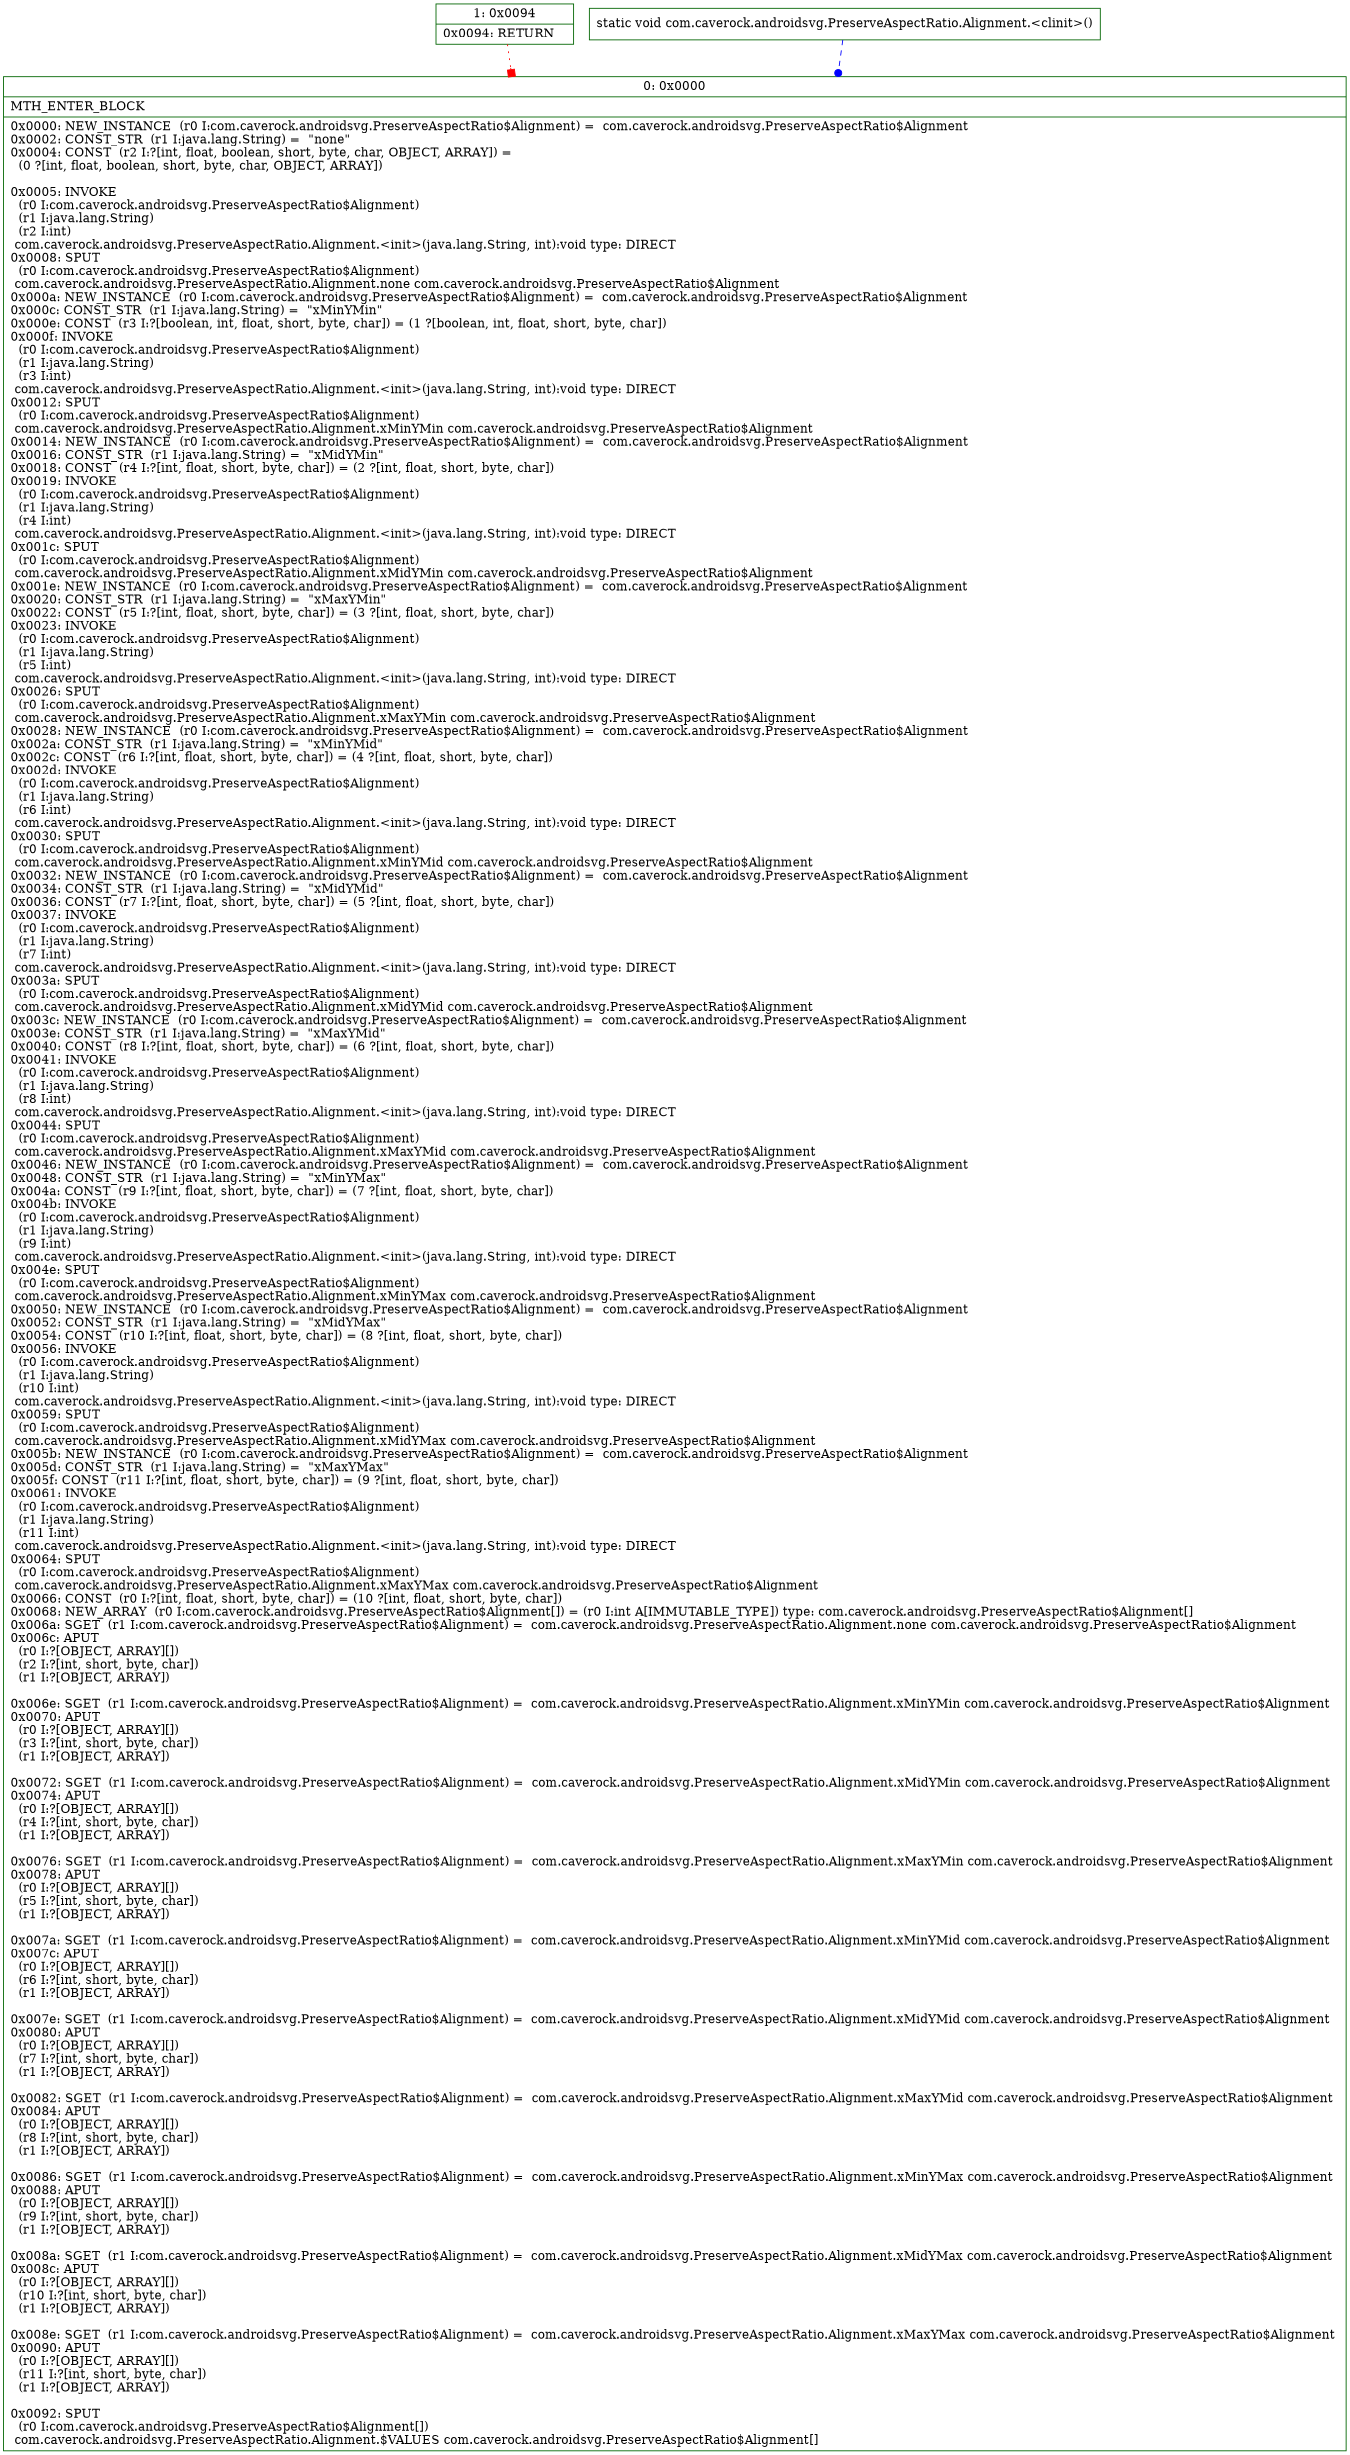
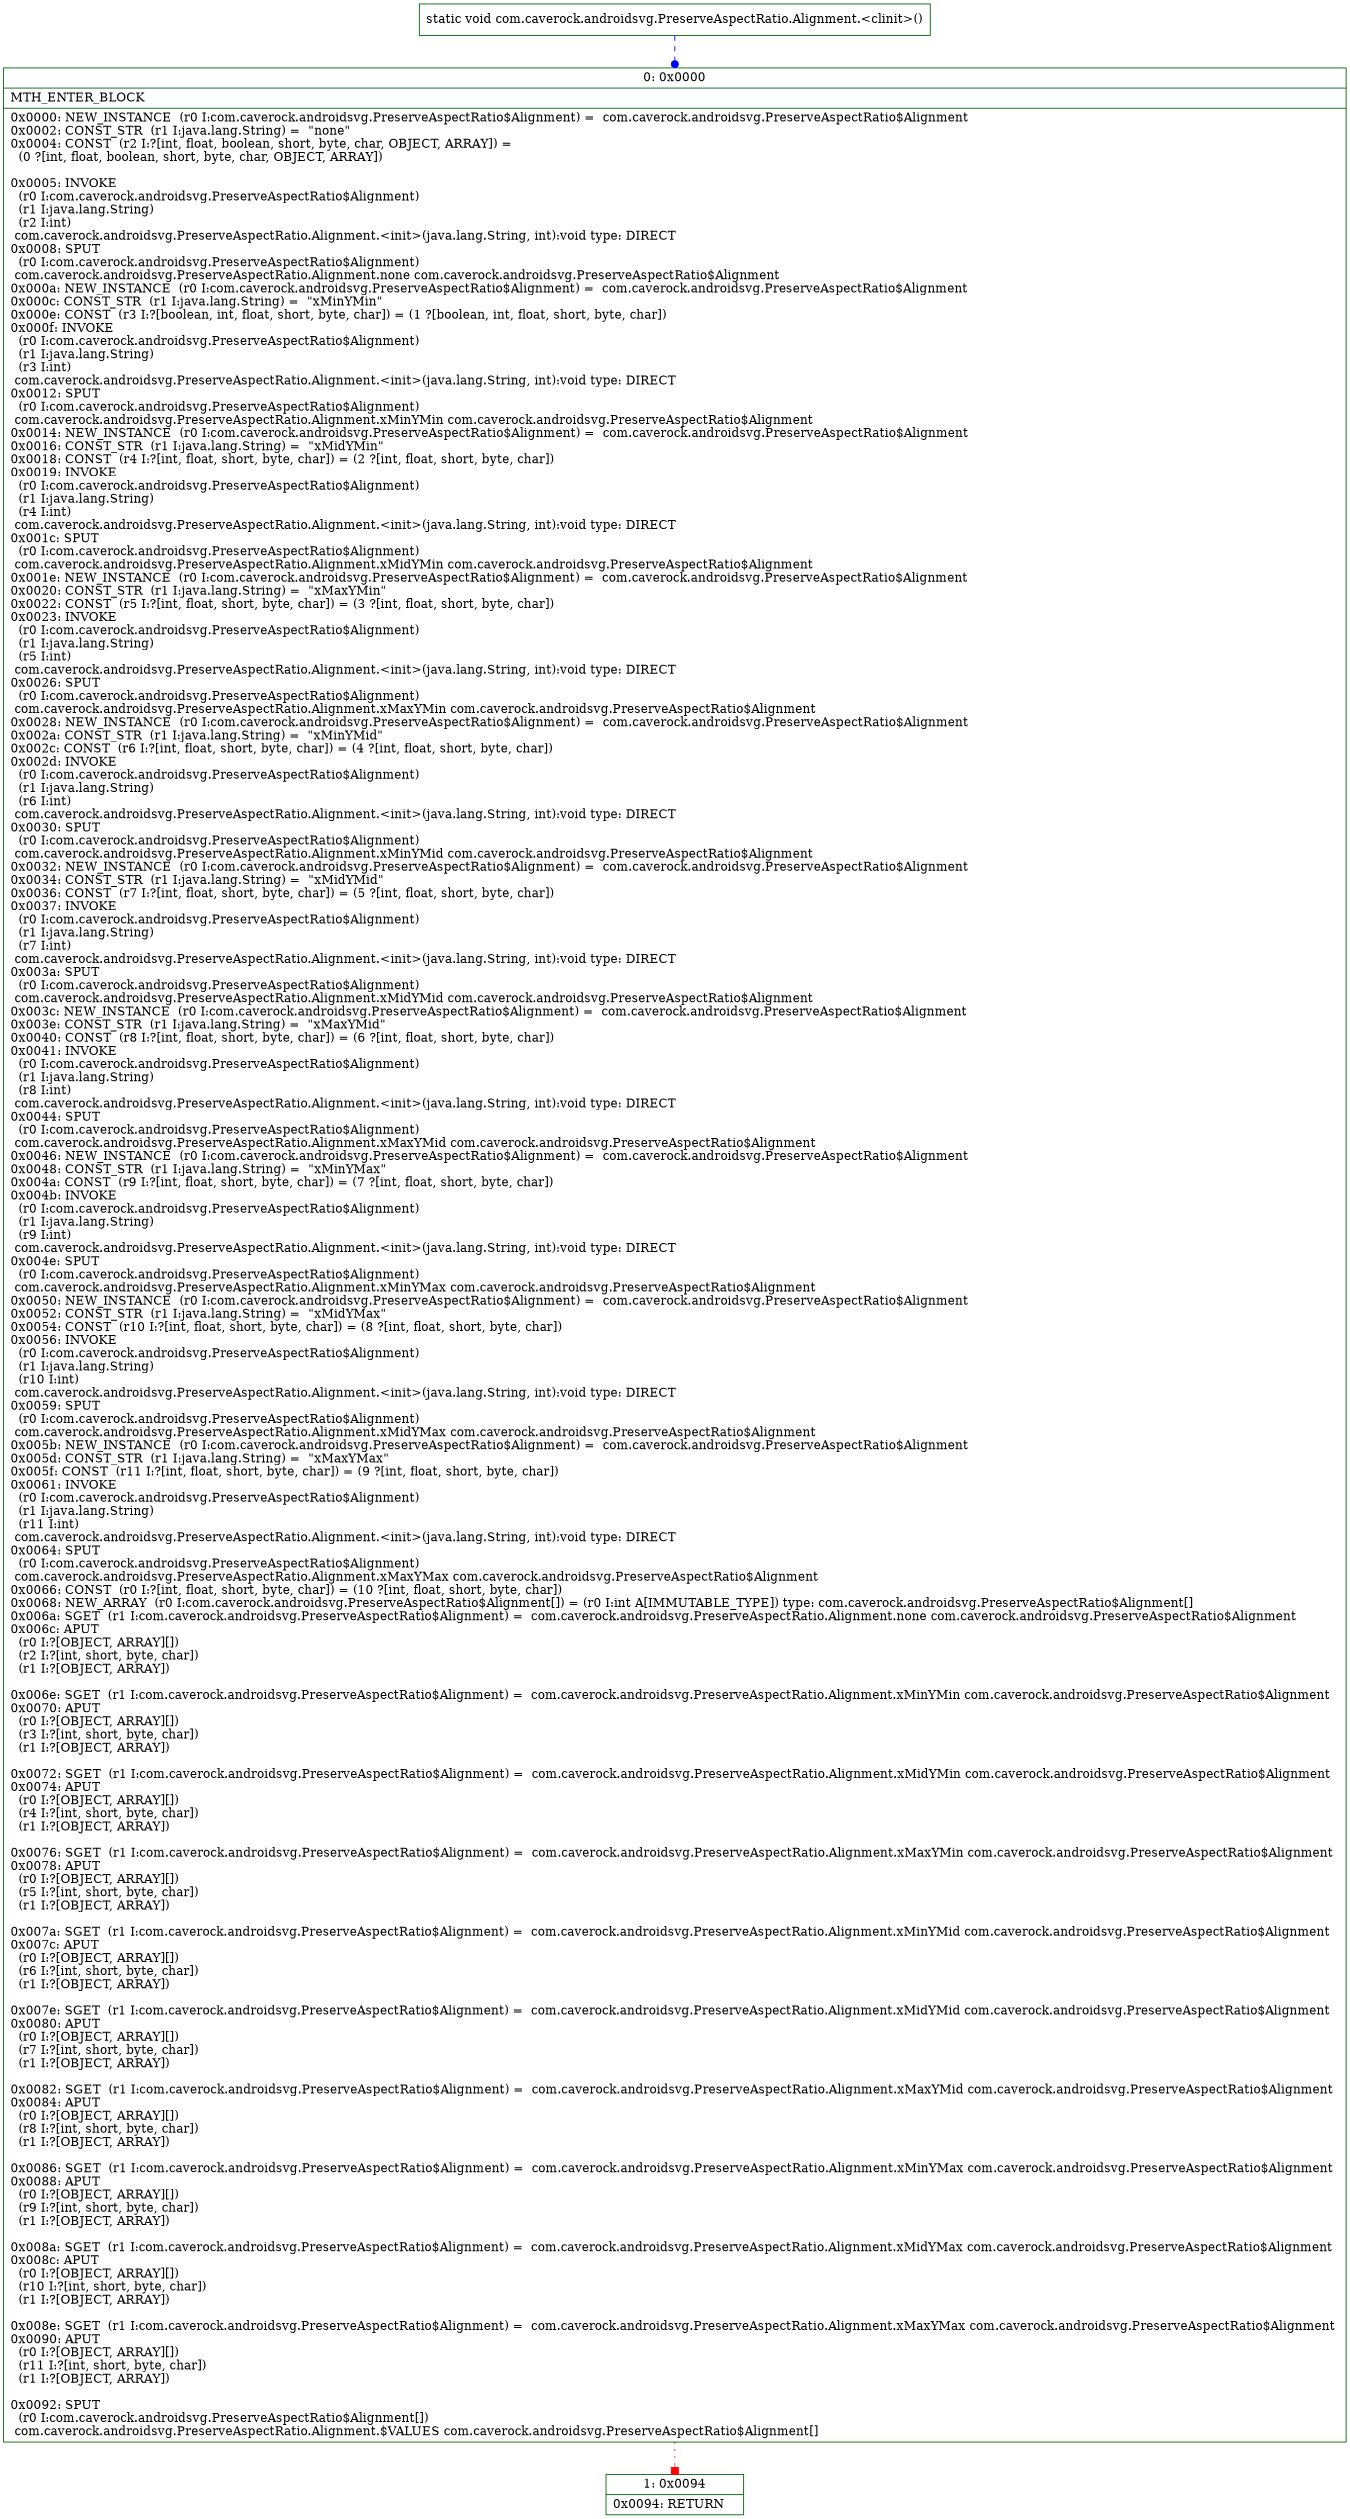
  digraph {
    node [shape=record color=darkgreen]
    n1 [label="{0\:\ 0x0000|MTH_ENTER_BLOCK\l|0x0000: NEW_INSTANCE  (r0 I:com.caverock.androidsvg.PreserveAspectRatio$Alignment) =  com.caverock.androidsvg.PreserveAspectRatio$Alignment \l0x0002: CONST_STR  (r1 I:java.lang.String) =  \"none\" \l0x0004: CONST  (r2 I:?[int, float, boolean, short, byte, char, OBJECT, ARRAY]) = \l  (0 ?[int, float, boolean, short, byte, char, OBJECT, ARRAY])\l \l0x0005: INVOKE  \l  (r0 I:com.caverock.androidsvg.PreserveAspectRatio$Alignment)\l  (r1 I:java.lang.String)\l  (r2 I:int)\l com.caverock.androidsvg.PreserveAspectRatio.Alignment.\<init\>(java.lang.String, int):void type: DIRECT \l0x0008: SPUT  \l  (r0 I:com.caverock.androidsvg.PreserveAspectRatio$Alignment)\l com.caverock.androidsvg.PreserveAspectRatio.Alignment.none com.caverock.androidsvg.PreserveAspectRatio$Alignment \l0x000a: NEW_INSTANCE  (r0 I:com.caverock.androidsvg.PreserveAspectRatio$Alignment) =  com.caverock.androidsvg.PreserveAspectRatio$Alignment \l0x000c: CONST_STR  (r1 I:java.lang.String) =  \"xMinYMin\" \l0x000e: CONST  (r3 I:?[boolean, int, float, short, byte, char]) = (1 ?[boolean, int, float, short, byte, char]) \l0x000f: INVOKE  \l  (r0 I:com.caverock.androidsvg.PreserveAspectRatio$Alignment)\l  (r1 I:java.lang.String)\l  (r3 I:int)\l com.caverock.androidsvg.PreserveAspectRatio.Alignment.\<init\>(java.lang.String, int):void type: DIRECT \l0x0012: SPUT  \l  (r0 I:com.caverock.androidsvg.PreserveAspectRatio$Alignment)\l com.caverock.androidsvg.PreserveAspectRatio.Alignment.xMinYMin com.caverock.androidsvg.PreserveAspectRatio$Alignment \l0x0014: NEW_INSTANCE  (r0 I:com.caverock.androidsvg.PreserveAspectRatio$Alignment) =  com.caverock.androidsvg.PreserveAspectRatio$Alignment \l0x0016: CONST_STR  (r1 I:java.lang.String) =  \"xMidYMin\" \l0x0018: CONST  (r4 I:?[int, float, short, byte, char]) = (2 ?[int, float, short, byte, char]) \l0x0019: INVOKE  \l  (r0 I:com.caverock.androidsvg.PreserveAspectRatio$Alignment)\l  (r1 I:java.lang.String)\l  (r4 I:int)\l com.caverock.androidsvg.PreserveAspectRatio.Alignment.\<init\>(java.lang.String, int):void type: DIRECT \l0x001c: SPUT  \l  (r0 I:com.caverock.androidsvg.PreserveAspectRatio$Alignment)\l com.caverock.androidsvg.PreserveAspectRatio.Alignment.xMidYMin com.caverock.androidsvg.PreserveAspectRatio$Alignment \l0x001e: NEW_INSTANCE  (r0 I:com.caverock.androidsvg.PreserveAspectRatio$Alignment) =  com.caverock.androidsvg.PreserveAspectRatio$Alignment \l0x0020: CONST_STR  (r1 I:java.lang.String) =  \"xMaxYMin\" \l0x0022: CONST  (r5 I:?[int, float, short, byte, char]) = (3 ?[int, float, short, byte, char]) \l0x0023: INVOKE  \l  (r0 I:com.caverock.androidsvg.PreserveAspectRatio$Alignment)\l  (r1 I:java.lang.String)\l  (r5 I:int)\l com.caverock.androidsvg.PreserveAspectRatio.Alignment.\<init\>(java.lang.String, int):void type: DIRECT \l0x0026: SPUT  \l  (r0 I:com.caverock.androidsvg.PreserveAspectRatio$Alignment)\l com.caverock.androidsvg.PreserveAspectRatio.Alignment.xMaxYMin com.caverock.androidsvg.PreserveAspectRatio$Alignment \l0x0028: NEW_INSTANCE  (r0 I:com.caverock.androidsvg.PreserveAspectRatio$Alignment) =  com.caverock.androidsvg.PreserveAspectRatio$Alignment \l0x002a: CONST_STR  (r1 I:java.lang.String) =  \"xMinYMid\" \l0x002c: CONST  (r6 I:?[int, float, short, byte, char]) = (4 ?[int, float, short, byte, char]) \l0x002d: INVOKE  \l  (r0 I:com.caverock.androidsvg.PreserveAspectRatio$Alignment)\l  (r1 I:java.lang.String)\l  (r6 I:int)\l com.caverock.androidsvg.PreserveAspectRatio.Alignment.\<init\>(java.lang.String, int):void type: DIRECT \l0x0030: SPUT  \l  (r0 I:com.caverock.androidsvg.PreserveAspectRatio$Alignment)\l com.caverock.androidsvg.PreserveAspectRatio.Alignment.xMinYMid com.caverock.androidsvg.PreserveAspectRatio$Alignment \l0x0032: NEW_INSTANCE  (r0 I:com.caverock.androidsvg.PreserveAspectRatio$Alignment) =  com.caverock.androidsvg.PreserveAspectRatio$Alignment \l0x0034: CONST_STR  (r1 I:java.lang.String) =  \"xMidYMid\" \l0x0036: CONST  (r7 I:?[int, float, short, byte, char]) = (5 ?[int, float, short, byte, char]) \l0x0037: INVOKE  \l  (r0 I:com.caverock.androidsvg.PreserveAspectRatio$Alignment)\l  (r1 I:java.lang.String)\l  (r7 I:int)\l com.caverock.androidsvg.PreserveAspectRatio.Alignment.\<init\>(java.lang.String, int):void type: DIRECT \l0x003a: SPUT  \l  (r0 I:com.caverock.androidsvg.PreserveAspectRatio$Alignment)\l com.caverock.androidsvg.PreserveAspectRatio.Alignment.xMidYMid com.caverock.androidsvg.PreserveAspectRatio$Alignment \l0x003c: NEW_INSTANCE  (r0 I:com.caverock.androidsvg.PreserveAspectRatio$Alignment) =  com.caverock.androidsvg.PreserveAspectRatio$Alignment \l0x003e: CONST_STR  (r1 I:java.lang.String) =  \"xMaxYMid\" \l0x0040: CONST  (r8 I:?[int, float, short, byte, char]) = (6 ?[int, float, short, byte, char]) \l0x0041: INVOKE  \l  (r0 I:com.caverock.androidsvg.PreserveAspectRatio$Alignment)\l  (r1 I:java.lang.String)\l  (r8 I:int)\l com.caverock.androidsvg.PreserveAspectRatio.Alignment.\<init\>(java.lang.String, int):void type: DIRECT \l0x0044: SPUT  \l  (r0 I:com.caverock.androidsvg.PreserveAspectRatio$Alignment)\l com.caverock.androidsvg.PreserveAspectRatio.Alignment.xMaxYMid com.caverock.androidsvg.PreserveAspectRatio$Alignment \l0x0046: NEW_INSTANCE  (r0 I:com.caverock.androidsvg.PreserveAspectRatio$Alignment) =  com.caverock.androidsvg.PreserveAspectRatio$Alignment \l0x0048: CONST_STR  (r1 I:java.lang.String) =  \"xMinYMax\" \l0x004a: CONST  (r9 I:?[int, float, short, byte, char]) = (7 ?[int, float, short, byte, char]) \l0x004b: INVOKE  \l  (r0 I:com.caverock.androidsvg.PreserveAspectRatio$Alignment)\l  (r1 I:java.lang.String)\l  (r9 I:int)\l com.caverock.androidsvg.PreserveAspectRatio.Alignment.\<init\>(java.lang.String, int):void type: DIRECT \l0x004e: SPUT  \l  (r0 I:com.caverock.androidsvg.PreserveAspectRatio$Alignment)\l com.caverock.androidsvg.PreserveAspectRatio.Alignment.xMinYMax com.caverock.androidsvg.PreserveAspectRatio$Alignment \l0x0050: NEW_INSTANCE  (r0 I:com.caverock.androidsvg.PreserveAspectRatio$Alignment) =  com.caverock.androidsvg.PreserveAspectRatio$Alignment \l0x0052: CONST_STR  (r1 I:java.lang.String) =  \"xMidYMax\" \l0x0054: CONST  (r10 I:?[int, float, short, byte, char]) = (8 ?[int, float, short, byte, char]) \l0x0056: INVOKE  \l  (r0 I:com.caverock.androidsvg.PreserveAspectRatio$Alignment)\l  (r1 I:java.lang.String)\l  (r10 I:int)\l com.caverock.androidsvg.PreserveAspectRatio.Alignment.\<init\>(java.lang.String, int):void type: DIRECT \l0x0059: SPUT  \l  (r0 I:com.caverock.androidsvg.PreserveAspectRatio$Alignment)\l com.caverock.androidsvg.PreserveAspectRatio.Alignment.xMidYMax com.caverock.androidsvg.PreserveAspectRatio$Alignment \l0x005b: NEW_INSTANCE  (r0 I:com.caverock.androidsvg.PreserveAspectRatio$Alignment) =  com.caverock.androidsvg.PreserveAspectRatio$Alignment \l0x005d: CONST_STR  (r1 I:java.lang.String) =  \"xMaxYMax\" \l0x005f: CONST  (r11 I:?[int, float, short, byte, char]) = (9 ?[int, float, short, byte, char]) \l0x0061: INVOKE  \l  (r0 I:com.caverock.androidsvg.PreserveAspectRatio$Alignment)\l  (r1 I:java.lang.String)\l  (r11 I:int)\l com.caverock.androidsvg.PreserveAspectRatio.Alignment.\<init\>(java.lang.String, int):void type: DIRECT \l0x0064: SPUT  \l  (r0 I:com.caverock.androidsvg.PreserveAspectRatio$Alignment)\l com.caverock.androidsvg.PreserveAspectRatio.Alignment.xMaxYMax com.caverock.androidsvg.PreserveAspectRatio$Alignment \l0x0066: CONST  (r0 I:?[int, float, short, byte, char]) = (10 ?[int, float, short, byte, char]) \l0x0068: NEW_ARRAY  (r0 I:com.caverock.androidsvg.PreserveAspectRatio$Alignment[]) = (r0 I:int A[IMMUTABLE_TYPE]) type: com.caverock.androidsvg.PreserveAspectRatio$Alignment[] \l0x006a: SGET  (r1 I:com.caverock.androidsvg.PreserveAspectRatio$Alignment) =  com.caverock.androidsvg.PreserveAspectRatio.Alignment.none com.caverock.androidsvg.PreserveAspectRatio$Alignment \l0x006c: APUT  \l  (r0 I:?[OBJECT, ARRAY][])\l  (r2 I:?[int, short, byte, char])\l  (r1 I:?[OBJECT, ARRAY])\l \l0x006e: SGET  (r1 I:com.caverock.androidsvg.PreserveAspectRatio$Alignment) =  com.caverock.androidsvg.PreserveAspectRatio.Alignment.xMinYMin com.caverock.androidsvg.PreserveAspectRatio$Alignment \l0x0070: APUT  \l  (r0 I:?[OBJECT, ARRAY][])\l  (r3 I:?[int, short, byte, char])\l  (r1 I:?[OBJECT, ARRAY])\l \l0x0072: SGET  (r1 I:com.caverock.androidsvg.PreserveAspectRatio$Alignment) =  com.caverock.androidsvg.PreserveAspectRatio.Alignment.xMidYMin com.caverock.androidsvg.PreserveAspectRatio$Alignment \l0x0074: APUT  \l  (r0 I:?[OBJECT, ARRAY][])\l  (r4 I:?[int, short, byte, char])\l  (r1 I:?[OBJECT, ARRAY])\l \l0x0076: SGET  (r1 I:com.caverock.androidsvg.PreserveAspectRatio$Alignment) =  com.caverock.androidsvg.PreserveAspectRatio.Alignment.xMaxYMin com.caverock.androidsvg.PreserveAspectRatio$Alignment \l0x0078: APUT  \l  (r0 I:?[OBJECT, ARRAY][])\l  (r5 I:?[int, short, byte, char])\l  (r1 I:?[OBJECT, ARRAY])\l \l0x007a: SGET  (r1 I:com.caverock.androidsvg.PreserveAspectRatio$Alignment) =  com.caverock.androidsvg.PreserveAspectRatio.Alignment.xMinYMid com.caverock.androidsvg.PreserveAspectRatio$Alignment \l0x007c: APUT  \l  (r0 I:?[OBJECT, ARRAY][])\l  (r6 I:?[int, short, byte, char])\l  (r1 I:?[OBJECT, ARRAY])\l \l0x007e: SGET  (r1 I:com.caverock.androidsvg.PreserveAspectRatio$Alignment) =  com.caverock.androidsvg.PreserveAspectRatio.Alignment.xMidYMid com.caverock.androidsvg.PreserveAspectRatio$Alignment \l0x0080: APUT  \l  (r0 I:?[OBJECT, ARRAY][])\l  (r7 I:?[int, short, byte, char])\l  (r1 I:?[OBJECT, ARRAY])\l \l0x0082: SGET  (r1 I:com.caverock.androidsvg.PreserveAspectRatio$Alignment) =  com.caverock.androidsvg.PreserveAspectRatio.Alignment.xMaxYMid com.caverock.androidsvg.PreserveAspectRatio$Alignment \l0x0084: APUT  \l  (r0 I:?[OBJECT, ARRAY][])\l  (r8 I:?[int, short, byte, char])\l  (r1 I:?[OBJECT, ARRAY])\l \l0x0086: SGET  (r1 I:com.caverock.androidsvg.PreserveAspectRatio$Alignment) =  com.caverock.androidsvg.PreserveAspectRatio.Alignment.xMinYMax com.caverock.androidsvg.PreserveAspectRatio$Alignment \l0x0088: APUT  \l  (r0 I:?[OBJECT, ARRAY][])\l  (r9 I:?[int, short, byte, char])\l  (r1 I:?[OBJECT, ARRAY])\l \l0x008a: SGET  (r1 I:com.caverock.androidsvg.PreserveAspectRatio$Alignment) =  com.caverock.androidsvg.PreserveAspectRatio.Alignment.xMidYMax com.caverock.androidsvg.PreserveAspectRatio$Alignment \l0x008c: APUT  \l  (r0 I:?[OBJECT, ARRAY][])\l  (r10 I:?[int, short, byte, char])\l  (r1 I:?[OBJECT, ARRAY])\l \l0x008e: SGET  (r1 I:com.caverock.androidsvg.PreserveAspectRatio$Alignment) =  com.caverock.androidsvg.PreserveAspectRatio.Alignment.xMaxYMax com.caverock.androidsvg.PreserveAspectRatio$Alignment \l0x0090: APUT  \l  (r0 I:?[OBJECT, ARRAY][])\l  (r11 I:?[int, short, byte, char])\l  (r1 I:?[OBJECT, ARRAY])\l \l0x0092: SPUT  \l  (r0 I:com.caverock.androidsvg.PreserveAspectRatio$Alignment[])\l com.caverock.androidsvg.PreserveAspectRatio.Alignment.$VALUES com.caverock.androidsvg.PreserveAspectRatio$Alignment[] \l}"]
    n2 [label="{1\:\ 0x0094|0x0094: RETURN   \l}"]
    n3 [label="{static void com.caverock.androidsvg.PreserveAspectRatio.Alignment.\<clinit\>() }"]
-   n2 -> n1 [color=red style=dotted arrowhead=box]
+   n1 -> n2 [color=red style=dotted arrowhead=box]
    n3 -> n1 [color=blue style=dashed arrowhead=dot]
  }
